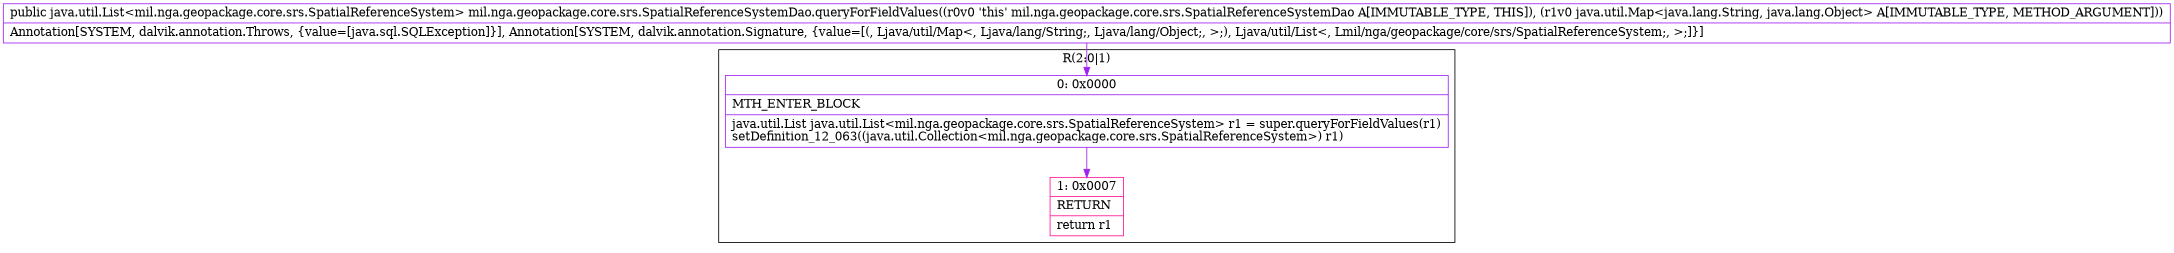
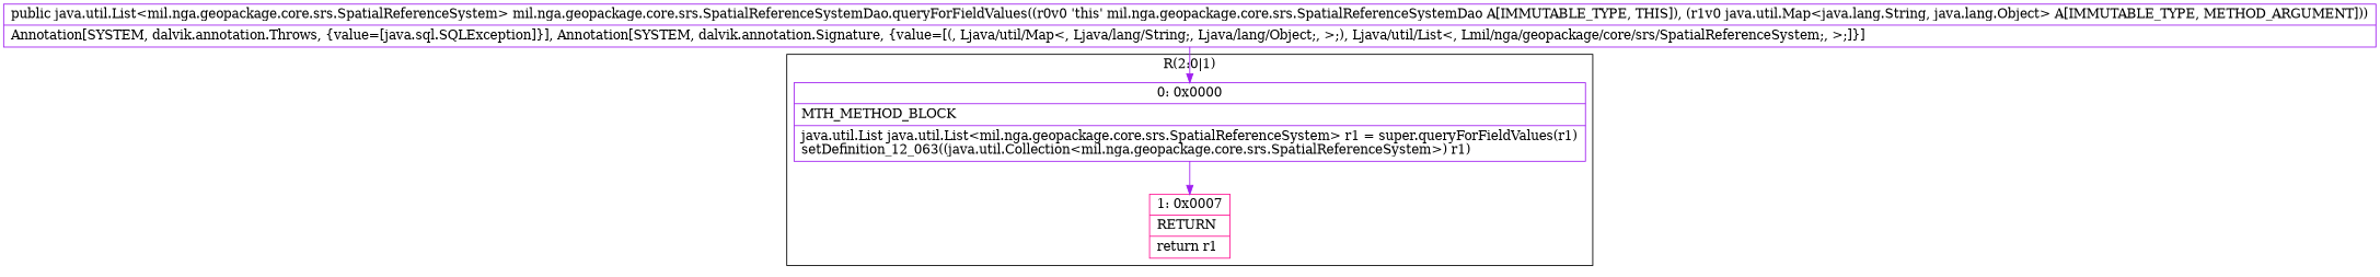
  digraph {
    node [color=purple shape=record]
    edge [color=purple]
-   n1 [label="{0\:\ 0x0000|MTH_ENTER_BLOCK\l|java.util.List java.util.List\<mil.nga.geopackage.core.srs.SpatialReferenceSystem\> r1 = super.queryForFieldValues(r1)\lsetDefinition_12_063((java.util.Collection\<mil.nga.geopackage.core.srs.SpatialReferenceSystem\>) r1)\l}"]
+   n1 [label="{0\:\ 0x0000|MTH_METHOD_BLOCK\l|java.util.List java.util.List\<mil.nga.geopackage.core.srs.SpatialReferenceSystem\> r1 = super.queryForFieldValues(r1)\lsetDefinition_12_063((java.util.Collection\<mil.nga.geopackage.core.srs.SpatialReferenceSystem\>) r1)\l}"]
    n2 [color=deeppink label="{1\:\ 0x0007|RETURN\l|return r1\l}"]
    n3 [label="{public java.util.List\<mil.nga.geopackage.core.srs.SpatialReferenceSystem\> mil.nga.geopackage.core.srs.SpatialReferenceSystemDao.queryForFieldValues((r0v0 'this' mil.nga.geopackage.core.srs.SpatialReferenceSystemDao A[IMMUTABLE_TYPE, THIS]), (r1v0 java.util.Map\<java.lang.String, java.lang.Object\> A[IMMUTABLE_TYPE, METHOD_ARGUMENT]))  | Annotation[SYSTEM, dalvik.annotation.Throws, \{value=[java.sql.SQLException]\}], Annotation[SYSTEM, dalvik.annotation.Signature, \{value=[(, Ljava\/util\/Map\<, Ljava\/lang\/String;, Ljava\/lang\/Object;, \>;), Ljava\/util\/List\<, Lmil\/nga\/geopackage\/core\/srs\/SpatialReferenceSystem;, \>;]\}]\l}"]
    subgraph cluster_1 {
      label="R(2:0|1)"
      n1
      n2
    }
    n1 -> n2
    n3 -> n1
  }
